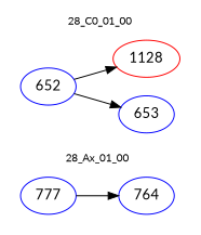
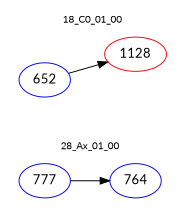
  digraph {
    fontname=Lato
    rankdir=LR
    node [color=blue fontname=Lato]
    edge [color=black fontname=Lato]
    n1 [label=777]
    n2 [label=764]
    n3 [label=652]
-   n4 [label=653]
    n5 [color=red label=1128]
    subgraph cluster_1 {
      color=white
      fontsize=10
      label="28_Ax_01_00"
      n1
      n2
    }
    subgraph cluster_2 {
      color=white
      fontsize=10
-     label="28_C0_01_00"
+     label="18_C0_01_00"
      n3
-     n4
      n5
    }
    n1 -> n2
-   n3 -> n4
    n3 -> n5
  }
